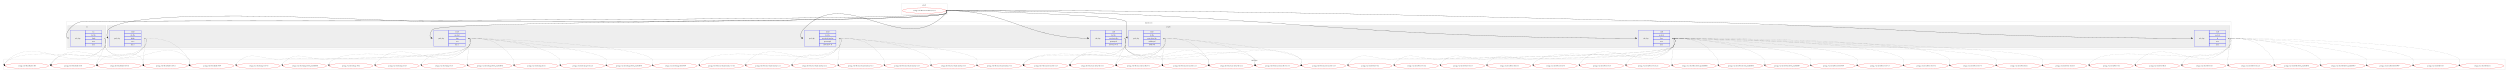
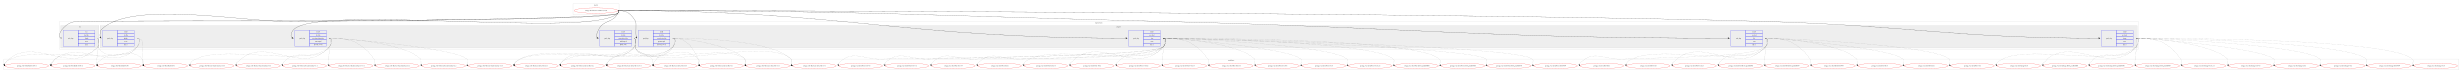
  digraph {
    compound=true
    concentrate=true
    fontname="EB Garamond"
    fontsize=10
    newrank=true
    rankdir=TB
    ranksep=1.5
    node [color=red fontname="EB Garamond" fontsize=10]
    edge [arrowhead=vee fontname="EB Garamond" headport=w style=dotted tailport=e weight=100]
    n1 [label="portage://dev-libs/rocr-runtime-5.1.3-r1" width=4]
    n2 [color=blue label=<<TABLE BORDER="0" CELLBORDER="1" CELLSPACING="0" CELLPADDING="4" WIDTH="220"><TR><TD ROWSPAN="6" CELLPADDING="30">pack_dep</TD></TR><TR><TD WIDTH="110">install</TD></TR><TR><TD>dev-libs</TD></TR><TR><TD>elfutils</TD></TR><TR><TD>none</TD></TR><TR><TD>[[],,,,]</TD></TR></TABLE>> shape=none]
    n3 [color=blue label=<<TABLE BORDER="0" CELLBORDER="1" CELLSPACING="0" CELLPADDING="4" WIDTH="220"><TR><TD ROWSPAN="6" CELLPADDING="30">pack_dep</TD></TR><TR><TD WIDTH="110">install</TD></TR><TR><TD>dev-libs</TD></TR><TR><TD>rocm-device-libs</TD></TR><TR><TD>greaterequal</TD></TR><TR><TD>[[5,1,3],,,5.1.3]</TD></TR></TABLE>> shape=none]
    n4 [color=blue label=<<TABLE BORDER="0" CELLBORDER="1" CELLSPACING="0" CELLPADDING="4" WIDTH="220"><TR><TD ROWSPAN="6" CELLPADDING="30">pack_dep</TD></TR><TR><TD WIDTH="110">install</TD></TR><TR><TD>dev-libs</TD></TR><TR><TD>rocm-device-libs</TD></TR><TR><TD>smallerequal</TD></TR><TR><TD>[[6,0],,,6.0]</TD></TR></TABLE>> shape=none]
    n5 [color=blue label=<<TABLE BORDER="0" CELLBORDER="1" CELLSPACING="0" CELLPADDING="4" WIDTH="220"><TR><TD ROWSPAN="6" CELLPADDING="30">pack_dep</TD></TR><TR><TD WIDTH="110">install</TD></TR><TR><TD>dev-libs</TD></TR><TR><TD>roct-thunk-interface</TD></TR><TR><TD>greaterequal</TD></TR><TR><TD>[[5,1,3],,,5.1.3]</TD></TR></TABLE>> shape=none]
    n6 [color=blue label=<<TABLE BORDER="0" CELLBORDER="1" CELLSPACING="0" CELLPADDING="4" WIDTH="220"><TR><TD ROWSPAN="6" CELLPADDING="30">pack_dep</TD></TR><TR><TD WIDTH="110">install</TD></TR><TR><TD>sys-devel</TD></TR><TR><TD>clang</TD></TR><TR><TD>none</TD></TR><TR><TD>[[],,,,]</TD></TR></TABLE>> shape=none]
    n7 [color=blue label=<<TABLE BORDER="0" CELLBORDER="1" CELLSPACING="0" CELLPADDING="4" WIDTH="220"><TR><TD ROWSPAN="6" CELLPADDING="30">pack_dep</TD></TR><TR><TD WIDTH="110">install</TD></TR><TR><TD>sys-devel</TD></TR><TR><TD>lld</TD></TR><TR><TD>none</TD></TR><TR><TD>[[],,,,]</TD></TR></TABLE>> shape=none]
    n8 [color=blue label=<<TABLE BORDER="0" CELLBORDER="1" CELLSPACING="0" CELLPADDING="4" WIDTH="220"><TR><TD ROWSPAN="6" CELLPADDING="30">pack_dep</TD></TR><TR><TD WIDTH="110">install</TD></TR><TR><TD>sys-devel</TD></TR><TR><TD>llvm</TD></TR><TR><TD>none</TD></TR><TR><TD>[[],,,,]</TD></TR></TABLE>> shape=none]
    n9 [color=blue label=<<TABLE BORDER="0" CELLBORDER="1" CELLSPACING="0" CELLPADDING="4" WIDTH="220"><TR><TD ROWSPAN="6" CELLPADDING="30">pack_dep</TD></TR><TR><TD WIDTH="110">run</TD></TR><TR><TD>dev-libs</TD></TR><TR><TD>elfutils</TD></TR><TR><TD>none</TD></TR><TR><TD>[[],,,,]</TD></TR></TABLE>> shape=none]
-   n10 [label="portage://dev-libs/elfutils-9999" width=4]
    n11 [label="portage://dev-libs/elfutils-0.191-r2" width=4]
    n12 [label="portage://dev-libs/elfutils-0.191-r1" width=4]
    n13 [label="portage://dev-libs/elfutils-0.191" width=4]
    n14 [label="portage://dev-libs/elfutils-0.190" width=4]
    n15 [label="portage://dev-libs/rocm-device-libs-6.1.2" width=4]
    n16 [label="portage://dev-libs/rocm-device-libs-6.1.1" width=4]
    n17 [label="portage://dev-libs/rocm-device-libs-5.7.1" width=4]
    n18 [label="portage://dev-libs/rocm-device-libs-5.5.1" width=4]
    n19 [label="portage://dev-libs/rocm-device-libs-5.1.3" width=4]
    n20 [label="portage://dev-libs/rocm-device-libs-5.3.3" width=4]
    n21 [label="portage://dev-libs/rocm-device-libs-5.1.3-r1" width=4]
    n22 [label="portage://sys-devel/clang-20.0.0.9999" width=4]
    n23 [label="portage://sys-devel/clang-20.0.0_pre20240917" width=4]
    n24 [label="portage://sys-devel/clang-20.0.0_pre20240910" width=4]
    n25 [label="portage://sys-devel/clang-20.0.0_pre20240830" width=4]
    n26 [label="portage://sys-devel/clang-19.1.0_rc4" width=4]
    n27 [label="portage://sys-devel/clang-19.1.0" width=4]
    n28 [label="portage://sys-devel/clang-18.1.8" width=4]
    n29 [label="portage://sys-devel/clang-17.0.6" width=4]
    n30 [label="portage://sys-devel/clang-16.0.6" width=4]
    n31 [label="portage://sys-devel/clang-15.0.7-r3" width=4]
    n32 [label="portage://dev-libs/roct-thunk-interface-6.1.2" width=4]
    n33 [label="portage://dev-libs/roct-thunk-interface-6.1.1" width=4]
    n34 [label="portage://dev-libs/roct-thunk-interface-5.7.1-r1" width=4]
    n35 [label="portage://dev-libs/roct-thunk-interface-5.5.1" width=4]
    n36 [label="portage://dev-libs/roct-thunk-interface-5.4.3" width=4]
    n37 [label="portage://dev-libs/roct-thunk-interface-5.3.3" width=4]
    n38 [label="portage://dev-libs/roct-thunk-interface-5.1.3" width=4]
    n39 [label="portage://sys-devel/lld-20.0.0.9999" width=4]
    n40 [label="portage://sys-devel/lld-20.0.0_pre20240917" width=4]
    n41 [label="portage://sys-devel/lld-20.0.0_pre20240910" width=4]
    n42 [label="portage://sys-devel/lld-19.1.0_rc4" width=4]
    n43 [label="portage://sys-devel/lld-19.1.0" width=4]
    n44 [label="portage://sys-devel/lld-18.1.8" width=4]
    n45 [label="portage://sys-devel/lld-17.0.6" width=4]
    n46 [label="portage://sys-devel/lld-16.0.6" width=4]
    n47 [label="portage://sys-devel/lld-15.0.7" width=4]
    n48 [label="portage://sys-devel/llvm-20.0.0.9999" width=4]
    n49 [label="portage://sys-devel/llvm-20.0.0_pre20240917" width=4]
    n50 [label="portage://sys-devel/llvm-20.0.0_pre20240910" width=4]
    n51 [label="portage://sys-devel/llvm-20.0.0_pre20240830" width=4]
    n52 [label="portage://sys-devel/llvm-19.1.0_rc4" width=4]
    n53 [label="portage://sys-devel/llvm-19.1.0" width=4]
    n54 [label="portage://sys-devel/llvm-18.1.8-r4" width=4]
    n55 [label="portage://sys-devel/llvm-18.1.8-r1" width=4]
    n56 [label="portage://sys-devel/llvm-17.0.6-r3" width=4]
    n57 [label="portage://sys-devel/llvm-17.0.6-r2" width=4]
    n58 [label="portage://sys-devel/llvm-17.0.6" width=4]
    n59 [label="portage://sys-devel/llvm-16.0.6-r5" width=4]
    n60 [label="portage://sys-devel/llvm-36.0.6" width=4]
    n61 [label="portage://sys-devel/llvm-15.0.7-r7" width=4]
    n62 [label="portage://sys-devel/llvm-15.0.7-r6" width=4]
    n63 [label="portage://sys-devel/llvm-15.0.7-r3" width=4]
    subgraph cluster_1 {
      color=gray
      label=<<i>ebuild</i>>
      n1
    }
    subgraph cluster_2 {
      color=gray
      label=<<i>dependencies</i>>
      subgraph cluster_3 {
        color=gray
        fillcolor="#eeeeee"
        label=<<i>compile</i>>
        style=filled
        subgraph sub_4 {
          color=gray
          fillcolor="#eeeeee"
          label=<<i>compile</i>>
          style=filled
          n2
        }
        subgraph sub_5 {
          color=gray
          fillcolor="#eeeeee"
          label=<<i>compile</i>>
          style=filled
          n3
        }
        subgraph sub_6 {
          color=gray
          fillcolor="#eeeeee"
          label=<<i>compile</i>>
          style=filled
          n4
        }
        subgraph sub_7 {
          color=gray
          fillcolor="#eeeeee"
          label=<<i>compile</i>>
          style=filled
          n5
        }
        subgraph sub_8 {
          color=gray
          fillcolor="#eeeeee"
          label=<<i>compile</i>>
          style=filled
          n6
        }
        subgraph sub_9 {
          color=gray
          fillcolor="#eeeeee"
          label=<<i>compile</i>>
          style=filled
          n7
        }
        subgraph sub_10 {
          color=gray
          fillcolor="#eeeeee"
          label=<<i>compile</i>>
          style=filled
          n8
        }
      }
      subgraph cluster_11 {
        color=gray
        fillcolor="#eeeeee"
        label=<<i>compile and run</i>>
        style=filled
      }
      subgraph cluster_12 {
        color=gray
        fillcolor="#eeeeee"
        label=<<i>run</i>>
        style=filled
        subgraph sub_13 {
          color=gray
          fillcolor="#eeeeee"
          label=<<i>run</i>>
          style=filled
          n9
        }
      }
    }
    subgraph cluster_14 {
      color=gray
      label=<<i>candidates</i>>
      rank=same
      subgraph sub_15 {
        color=black
        label=<<i>candidates</i>>
        nodesep=1
        rank=same
-       n10
        n11
        n12
        n13
        n14
      }
      subgraph sub_16 {
        color=black
        label=<<i>candidates</i>>
        nodesep=1
        rank=same
        n15
        n16
        n17
        n18
        n19
        n20
        n21
      }
      subgraph sub_17 {
        color=black
        label=<<i>candidates</i>>
        nodesep=1
        rank=same
        n22
        n23
        n24
        n25
        n26
        n27
        n28
        n29
        n30
        n31
      }
      subgraph sub_18 {
        color=black
        label=<<i>candidates</i>>
        nodesep=1
        rank=same
        n15
        n16
        n17
        n18
        n19
        n20
        n21
      }
      subgraph sub_19 {
        color=black
        label=<<i>candidates</i>>
        nodesep=1
        rank=same
        n32
        n33
        n34
        n35
        n36
        n37
        n38
      }
      subgraph sub_20 {
        color=black
        label=<<i>candidates</i>>
        nodesep=1
        rank=same
        n39
        n40
        n41
        n42
        n43
        n44
        n45
        n46
        n47
      }
      subgraph sub_21 {
        color=black
        label=<<i>candidates</i>>
        nodesep=1
        rank=same
        n48
        n49
        n50
        n51
        n52
        n53
        n54
        n55
        n56
        n57
        n58
        n59
        n60
        n61
        n62
        n63
      }
      subgraph sub_22 {
        color=black
        label=<<i>candidates</i>>
        nodesep=1
        rank=same
-       n10
        n11
        n12
        n13
        n14
      }
    }
    n1 -> n2 [style=solid weight=20]
    n1 -> n3 [style=solid weight=20]
    n1 -> n4 [style=solid weight=20]
    n1 -> n5 [style=solid weight=20]
    n1 -> n6 [style=solid weight=20]
    n1 -> n7 [style=solid weight=20]
    n1 -> n8 [style=solid weight=20]
    n1 -> n9 [arrowhead=odot style=solid weight=20]
-   n2 -> n10
    n2 -> n11
    n2 -> n12
    n2 -> n13
    n2 -> n14
    n3 -> n15
    n3 -> n16
    n3 -> n17
    n3 -> n18
    n3 -> n19
    n3 -> n20
    n3 -> n21
    n4 -> n15
    n4 -> n16
    n4 -> n17
    n4 -> n18
    n4 -> n19
    n4 -> n20
    n4 -> n21
    n5 -> n32
    n5 -> n33
    n5 -> n34
    n5 -> n35
    n5 -> n36
    n5 -> n37
    n5 -> n38
    n6 -> n22
    n6 -> n23
    n6 -> n24
    n6 -> n25
    n6 -> n26
    n6 -> n27
    n6 -> n28
    n6 -> n29
    n6 -> n30
    n6 -> n31
    n7 -> n39
    n7 -> n40
    n7 -> n41
    n7 -> n42
    n7 -> n43
    n7 -> n44
    n7 -> n45
    n7 -> n46
    n7 -> n47
    n8 -> n48
    n8 -> n49
    n8 -> n50
    n8 -> n51
    n8 -> n52
    n8 -> n53
    n8 -> n54
    n8 -> n55
    n8 -> n56
    n8 -> n57
    n8 -> n58
    n8 -> n59
    n8 -> n60
    n8 -> n61
    n8 -> n62
    n8 -> n63
-   n9 -> n10
    n9 -> n11
    n9 -> n12
    n9 -> n13
    n9 -> n14
  }
